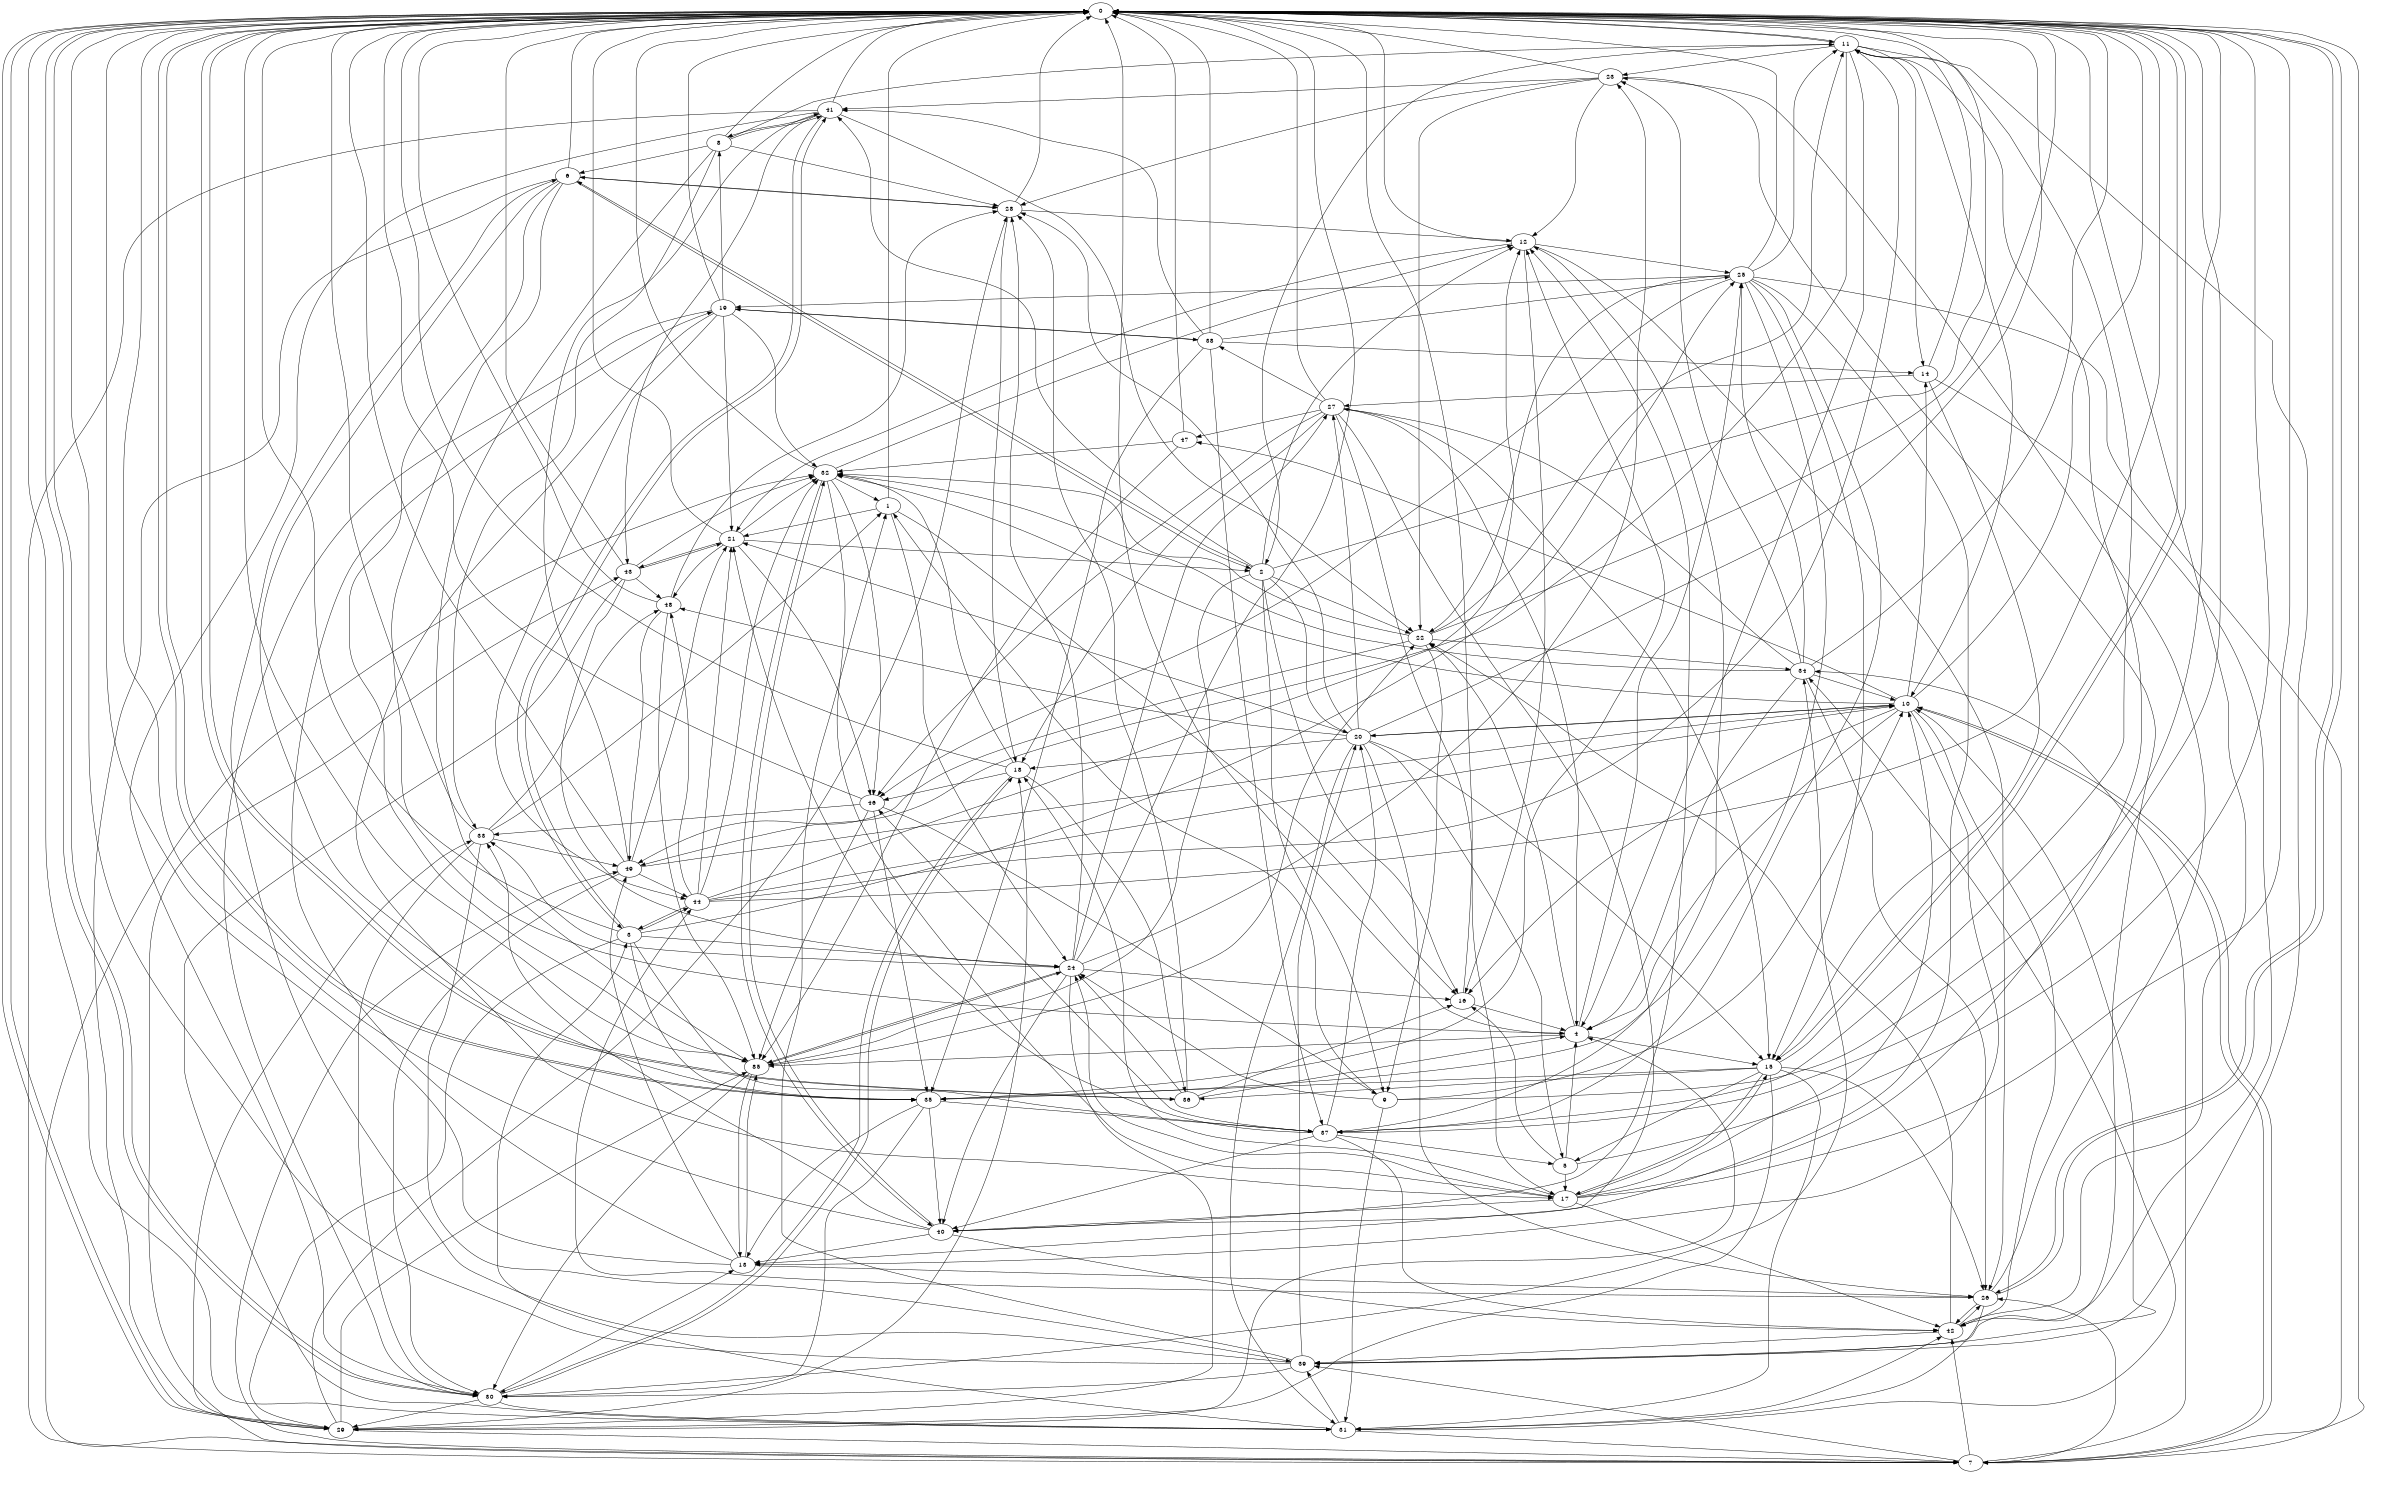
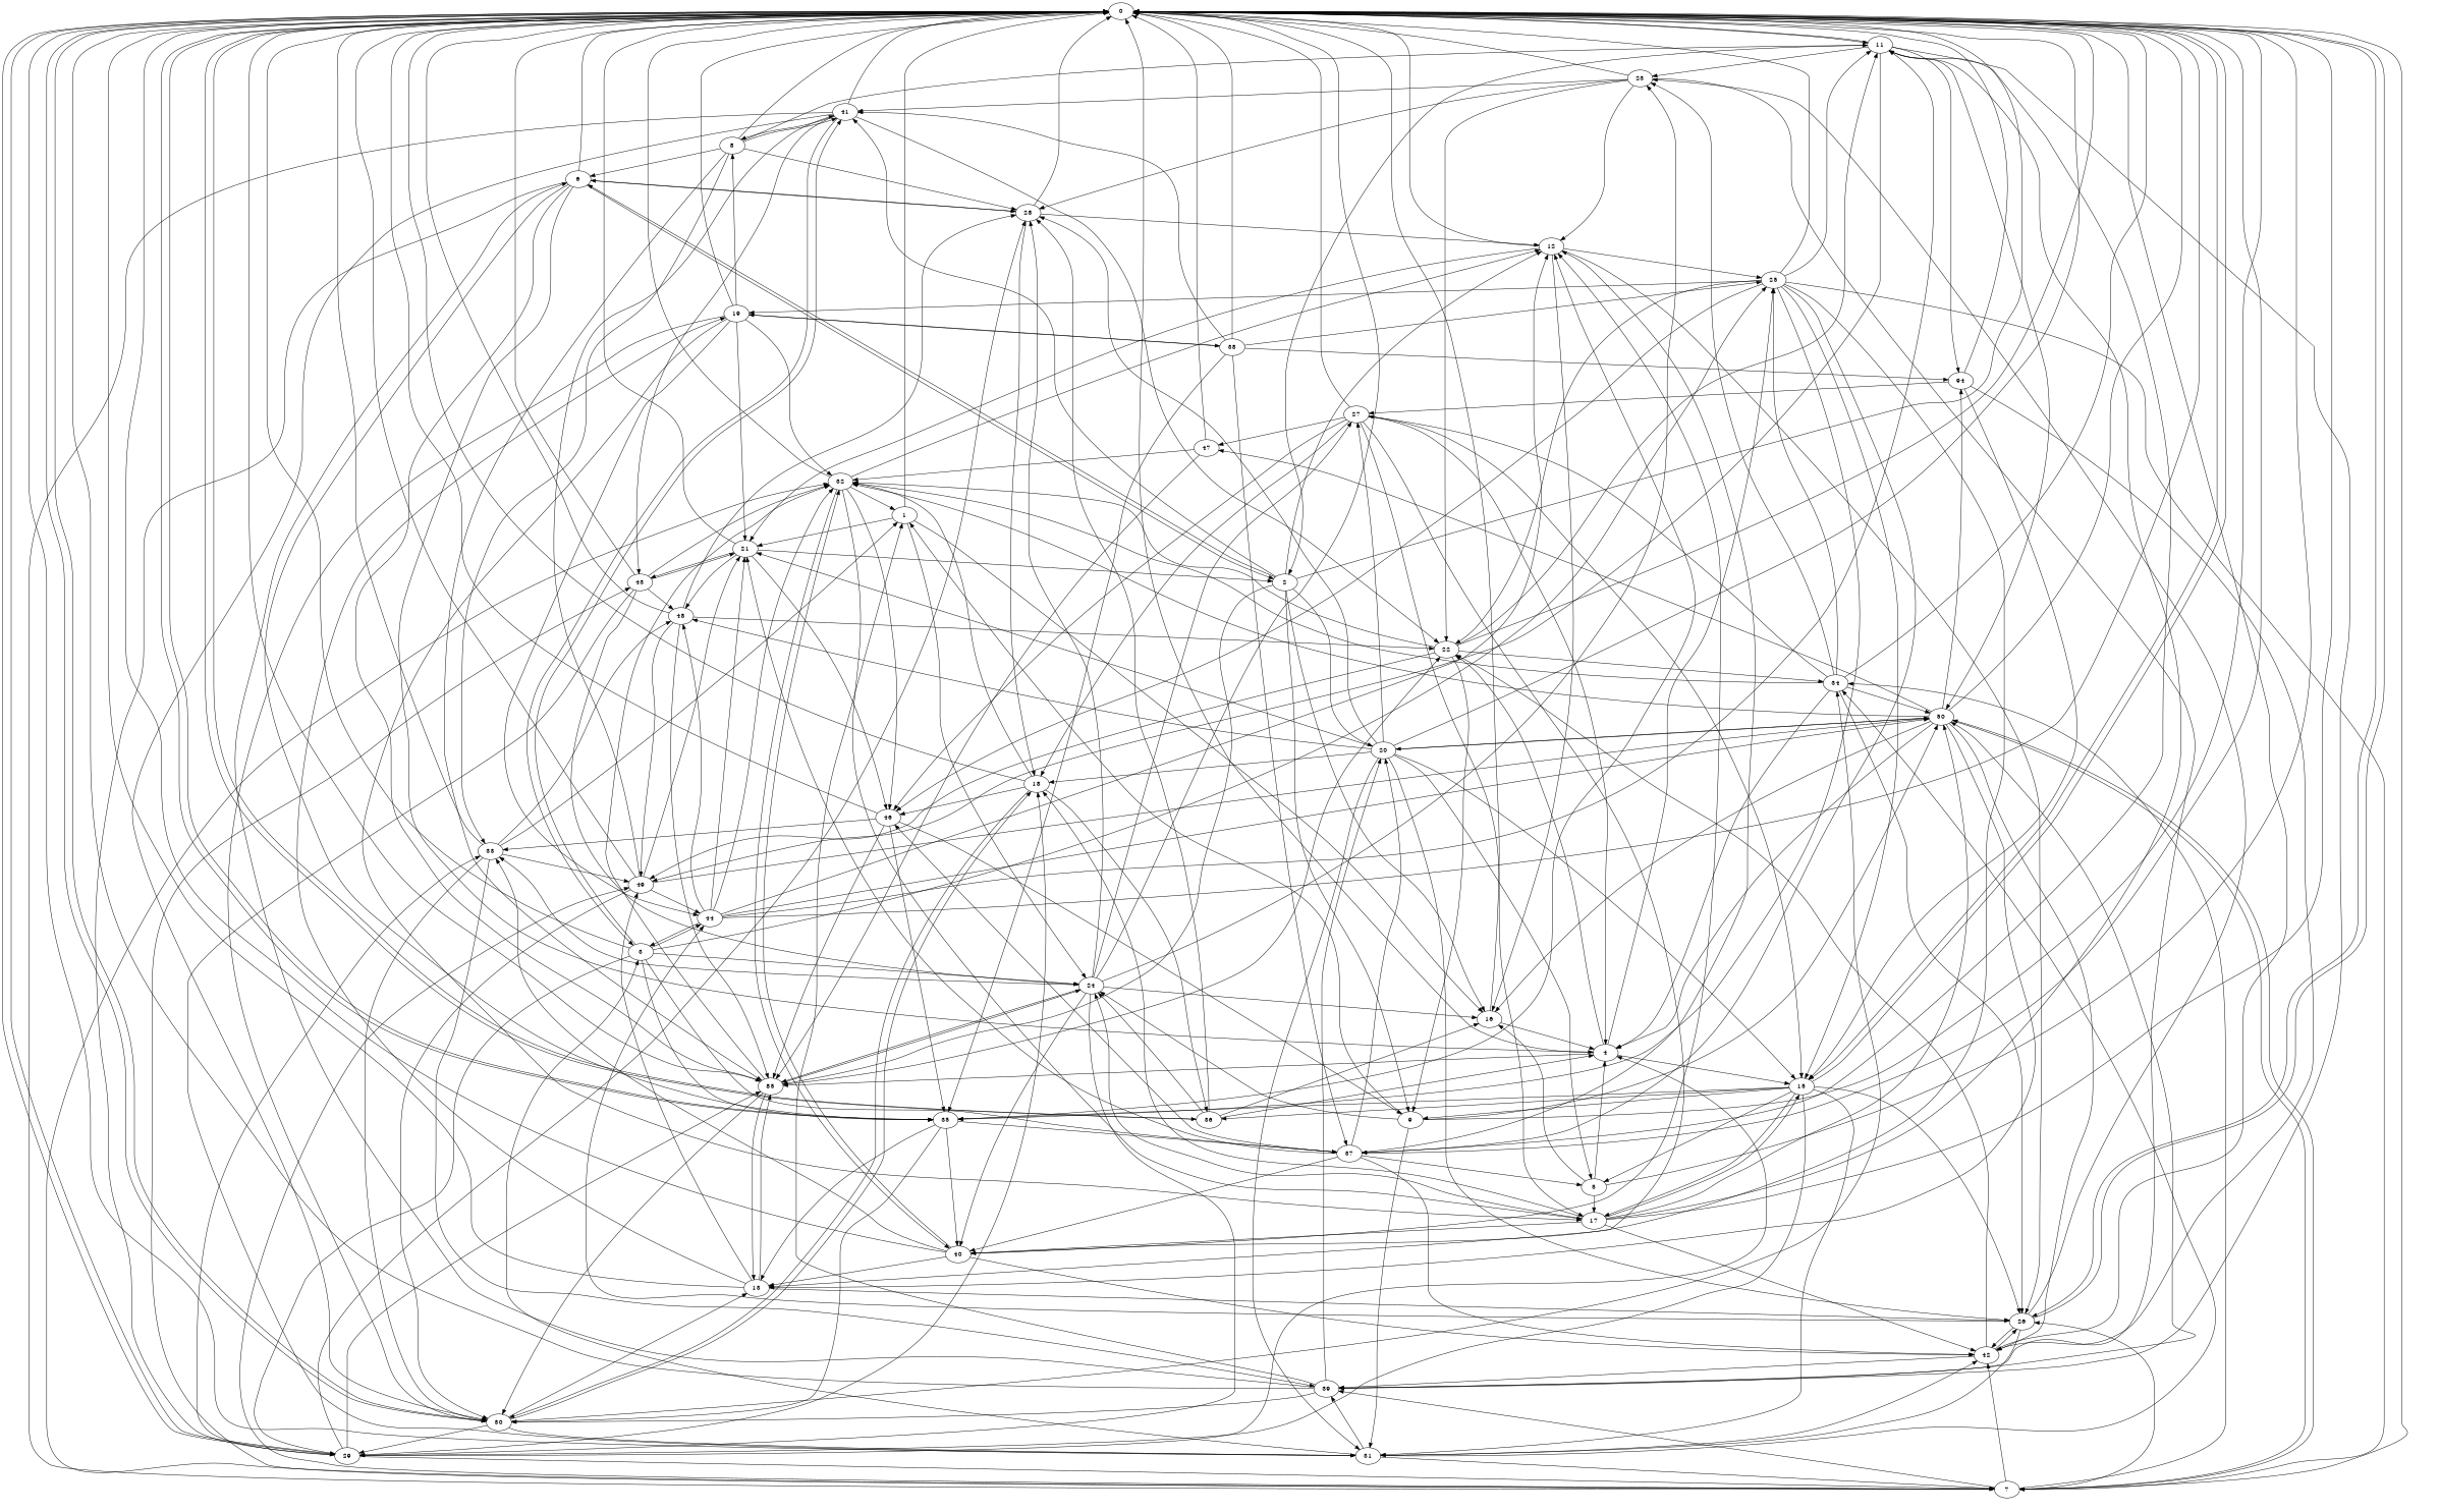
  strict digraph {
    node [component_delay=3]
    edge [wire_delay=1]
    0
    11
    15
    26
    29
    30
    35
    36
    2
    37
    4
-   10
+   10 [label=50]
    39
    49
-   14
+   14 [label=94]
    23
    9
    5
    17
    31
    44
    42
    n23 [label=85]
    28
    7
    33
    18
    34
    13
    12
    40
    16
    24
    6
    20
    22
    41
    21
    46
    25
    32
    47
    1
    27
    3
    48
    43
    19
    38
    8
    0 -> 11
    0 -> 15
    0 -> 26
    0 -> 29
    0 -> 30
    0 -> 35
    0 -> 36
    11 -> 0
    11 -> 2
    11 -> 37
-   11 -> 4
    11 -> 10
    11 -> 39
    11 -> 49
    11 -> 14
    11 -> 23
    15 -> 0
    15 -> 26
    15 -> 29
    15 -> 35
    15 -> 36
+   15 -> 9
    15 -> 5
    15 -> 17
    15 -> 31
    26 -> 0
    26 -> 23
    26 -> 31
    26 -> 44
    26 -> 42
    29 -> 0
    29 -> 4
    29 -> n23
    29 -> 28
    29 -> 7
    29 -> 33
    29 -> 18
    30 -> 0
    30 -> 29
    30 -> 31
    30 -> 18
    30 -> 34
    30 -> 13
    35 -> 0
    35 -> 30
    35 -> 37
    35 -> 13
    35 -> 12
    35 -> 40
    36 -> 0
    36 -> 4
    36 -> 28
    36 -> 16
    36 -> 24
    2 -> 0
    2 -> 9
    2 -> n23
    2 -> 12
    2 -> 16
    2 -> 6
    2 -> 20
-   2 -> 22
+   48 -> 22
    2 -> 41
    37 -> 0
    37 -> 5
    37 -> 42
    37 -> 12
    37 -> 40
    37 -> 20
    37 -> 21
    37 -> 46
    4 -> 0
    4 -> 15
    4 -> n23
    4 -> 22
    4 -> 25
    10 -> 0
    10 -> 4
    10 -> 14
    10 -> 42
    10 -> 7
    10 -> 13
    10 -> 16
    10 -> 20
    10 -> 32
    10 -> 47
    39 -> 0
    39 -> 30
    39 -> 10
    39 -> 6
    39 -> 20
    39 -> 1
    49 -> 0
    49 -> 30
    49 -> 10
    49 -> 44
    49 -> 41
    49 -> 21
    14 -> 0
    14 -> 15
    14 -> 42
    14 -> 27
    23 -> 0
    23 -> 39
    23 -> 28
    23 -> 12
    23 -> 22
    23 -> 41
    9 -> 0
    9 -> 10
    9 -> 31
    9 -> 24
    9 -> 1
    5 -> 0
    5 -> 4
    5 -> 17
    5 -> 16
    17 -> 0
    17 -> 11
    17 -> 15
    17 -> 10
    17 -> 42
    17 -> 18
    17 -> 40
    17 -> 24
    31 -> 0
    31 -> 39
    31 -> 42
    31 -> 7
    31 -> 34
    31 -> 3
    44 -> 0
    44 -> 11
    44 -> 10
    44 -> 12
    44 -> 21
    44 -> 32
    44 -> 3
    44 -> 48
    42 -> 0
    42 -> 26
    42 -> 39
    42 -> 22
    n23 -> 0
    n23 -> 30
    n23 -> 13
    n23 -> 24
    n23 -> 22
-   21 -> 32
+   n23 -> 32
    28 -> 0
    28 -> 18
    28 -> 12
    28 -> 6
    7 -> 0
    7 -> 26
    7 -> 10
    7 -> 39
    7 -> 49
    7 -> 42
    7 -> 34
    7 -> 32
    7 -> 43
    33 -> 0
    33 -> 30
    33 -> 39
    33 -> 49
    33 -> 1
    33 -> 48
    18 -> 0
    18 -> 30
    18 -> 36
    18 -> 46
    18 -> 32
    34 -> 0
    34 -> 26
    34 -> 4
    34 -> 10
    34 -> 23
    34 -> 25
    34 -> 32
    34 -> 27
    13 -> 0
    13 -> 26
    13 -> 49
    13 -> n23
    13 -> 19
    12 -> 0
    12 -> 26
    12 -> 16
    12 -> 21
    12 -> 25
    40 -> 0
    40 -> 42
    40 -> 33
    40 -> 13
    40 -> 12
    40 -> 32
    16 -> 0
    16 -> 4
    24 -> 0
    24 -> 29
    24 -> 23
    24 -> n23
    24 -> 28
    24 -> 33
    24 -> 40
    24 -> 16
    24 -> 27
    6 -> 0
    6 -> 29
    6 -> 35
    6 -> 2
    6 -> 4
    6 -> n23
    6 -> 28
    20 -> 0
    20 -> 15
    20 -> 26
    20 -> 10
    20 -> 5
    20 -> 31
    20 -> 28
    20 -> 18
    20 -> 21
    20 -> 27
    20 -> 48
    22 -> 0
    22 -> 11
    22 -> 49
    22 -> 9
    22 -> 34
    22 -> 32
    41 -> 0
    41 -> 30
    41 -> 7
    41 -> 22
    41 -> 3
    41 -> 43
    41 -> 8
    21 -> 0
    21 -> 2
    21 -> 46
    21 -> 48
    21 -> 43
    46 -> 0
    46 -> 35
    46 -> 9
    46 -> n23
    46 -> 33
    25 -> 0
    25 -> 11
    25 -> 15
    25 -> 35
    25 -> 37
    25 -> 7
    25 -> 40
    25 -> 22
    25 -> 46
    25 -> 19
    32 -> 0
    32 -> 17
    32 -> 12
    32 -> 40
    32 -> 46
    32 -> 1
    47 -> 0
    47 -> n23
    47 -> 32
    1 -> 0
    1 -> 16
    1 -> 24
    1 -> 21
    27 -> 0
    27 -> 15
    27 -> 4
    27 -> 17
    27 -> 18
    27 -> 13
    27 -> 46
    27 -> 47
-   27 -> 38
    3 -> 0
    3 -> 29
    3 -> 35
    3 -> 37
    3 -> 44
    3 -> 24
    3 -> 41
    3 -> 25
    48 -> 0
    48 -> 49
    48 -> n23
    48 -> 28
    43 -> 0
    43 -> 31
    43 -> 24
    43 -> 21
    43 -> 32
    43 -> 48
    19 -> 0
    19 -> 30
    19 -> 17
    19 -> 44
    19 -> 21
    19 -> 32
    19 -> 38
    19 -> 8
    38 -> 0
    38 -> 35
    38 -> 37
    38 -> 14
    38 -> 41
    38 -> 25
    38 -> 19
    8 -> 0
    8 -> 11
    8 -> n23
    8 -> 28
    8 -> 33
    8 -> 6
    8 -> 41
  }
